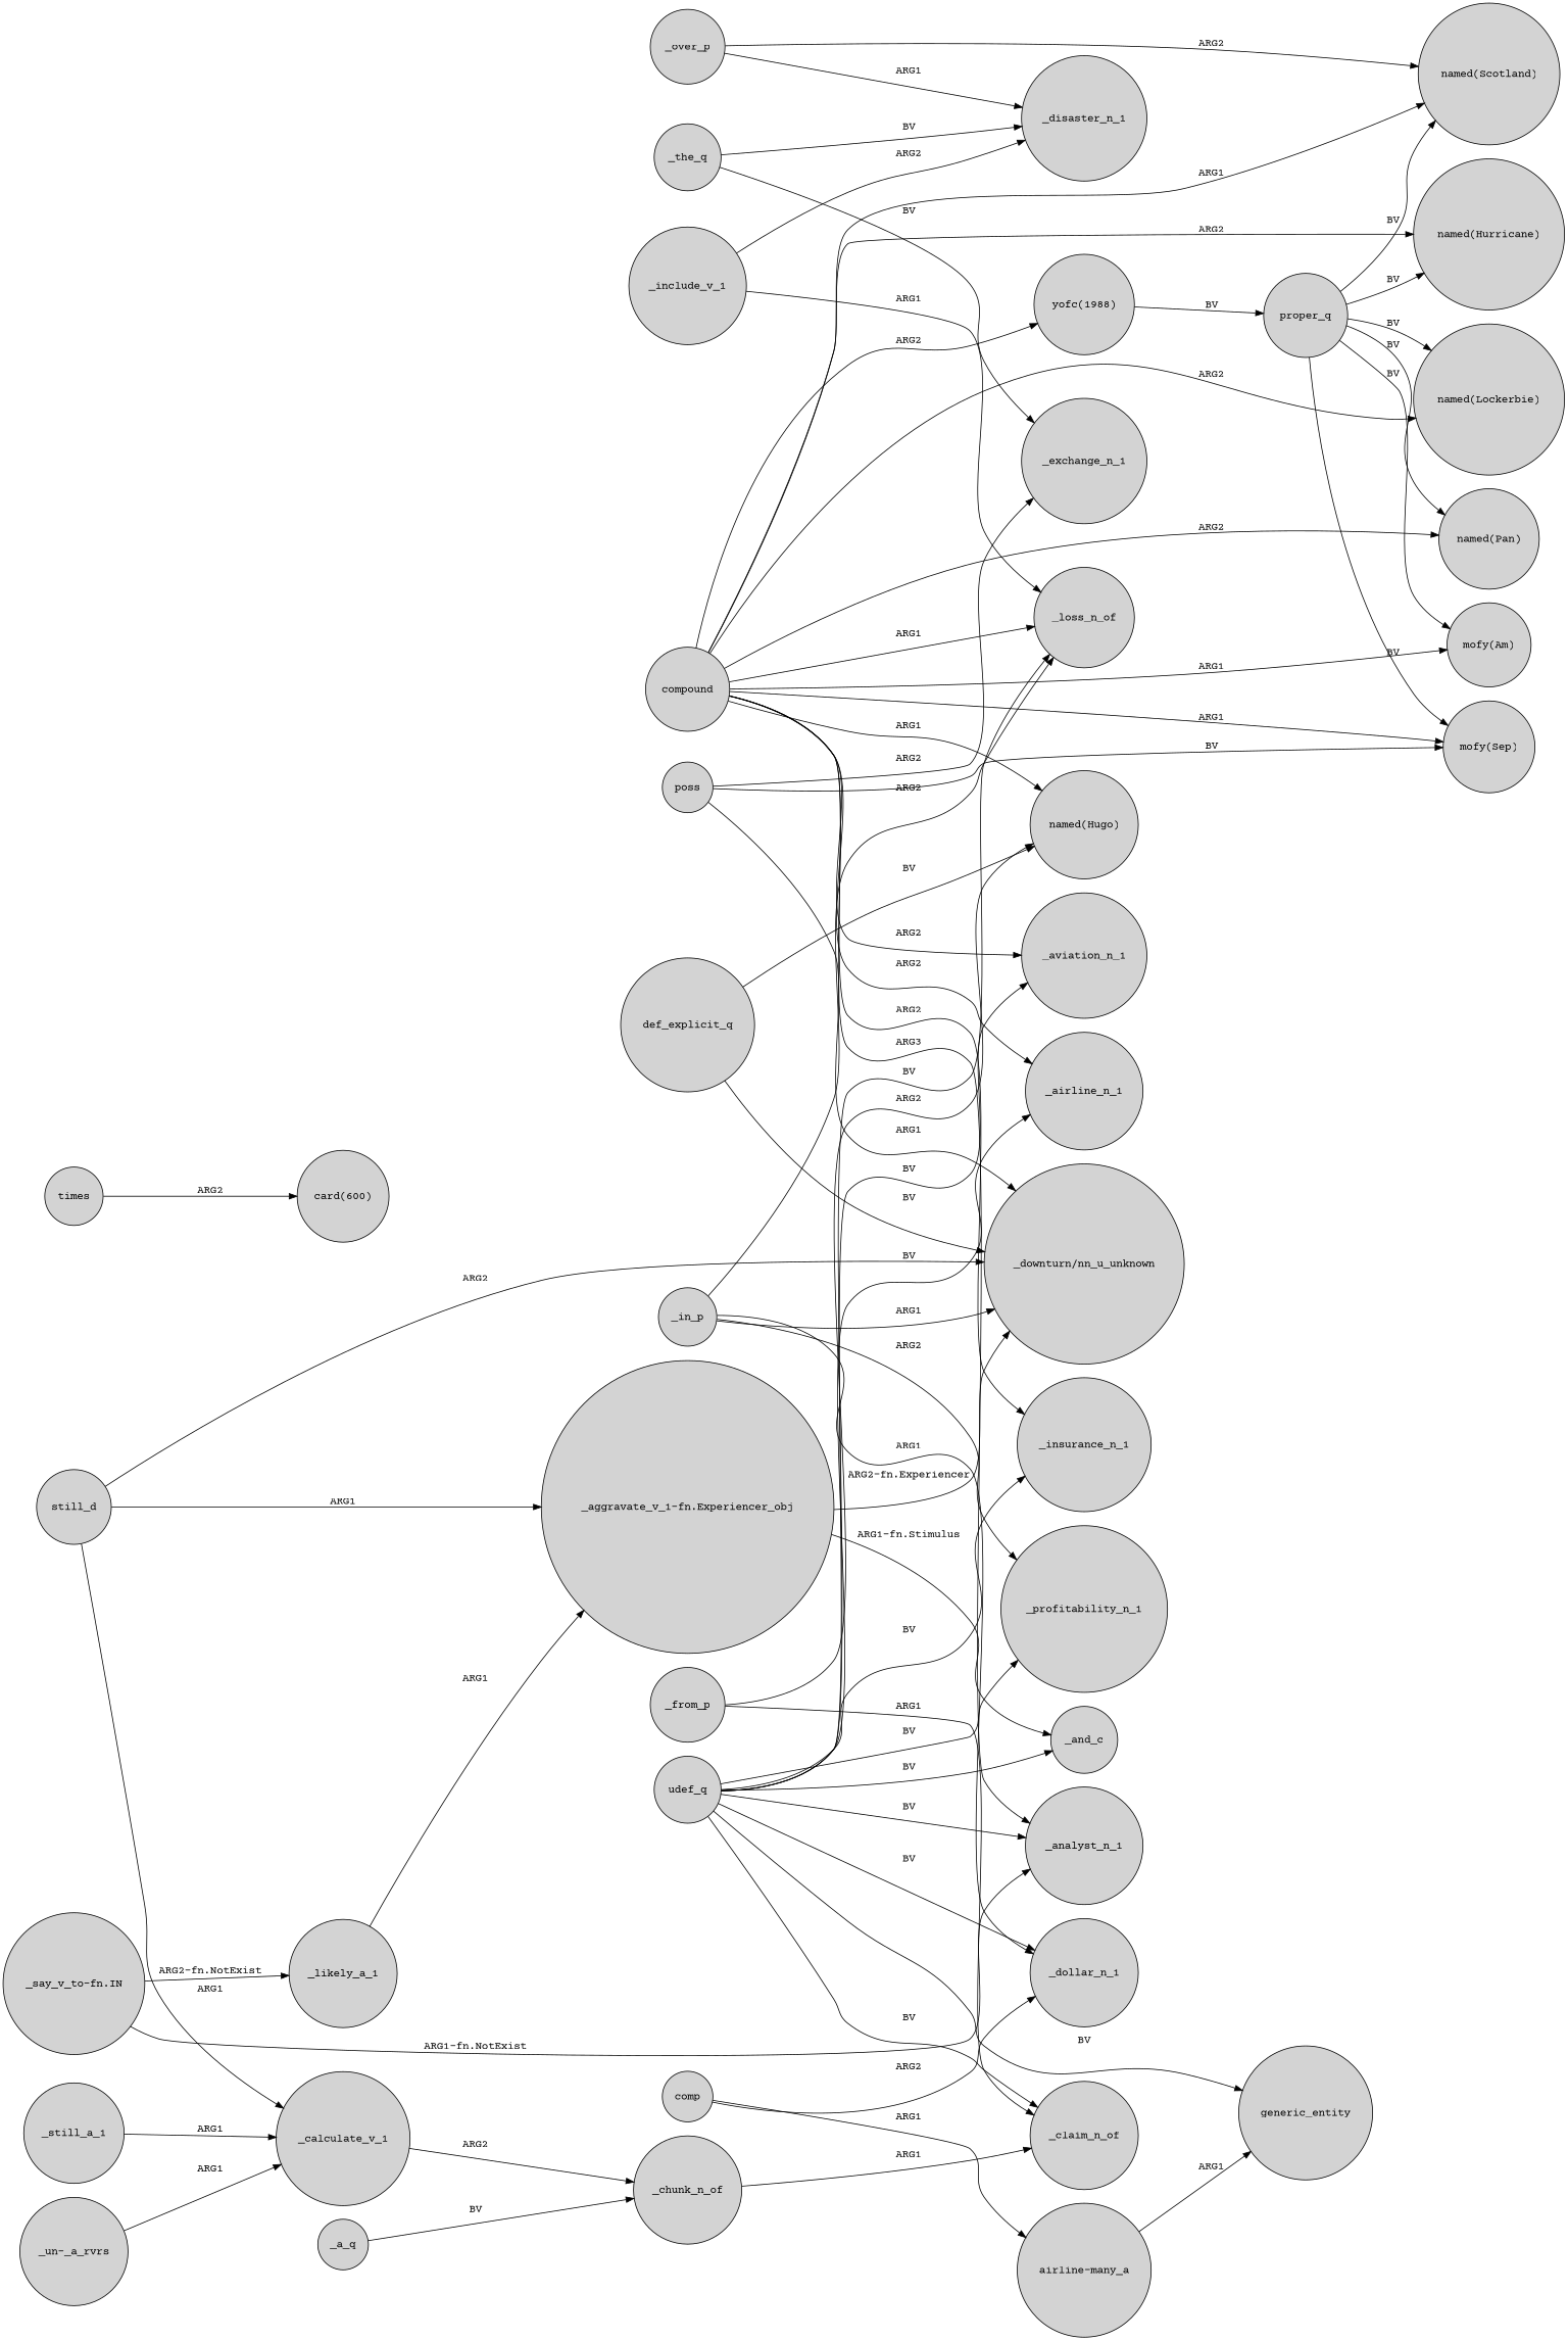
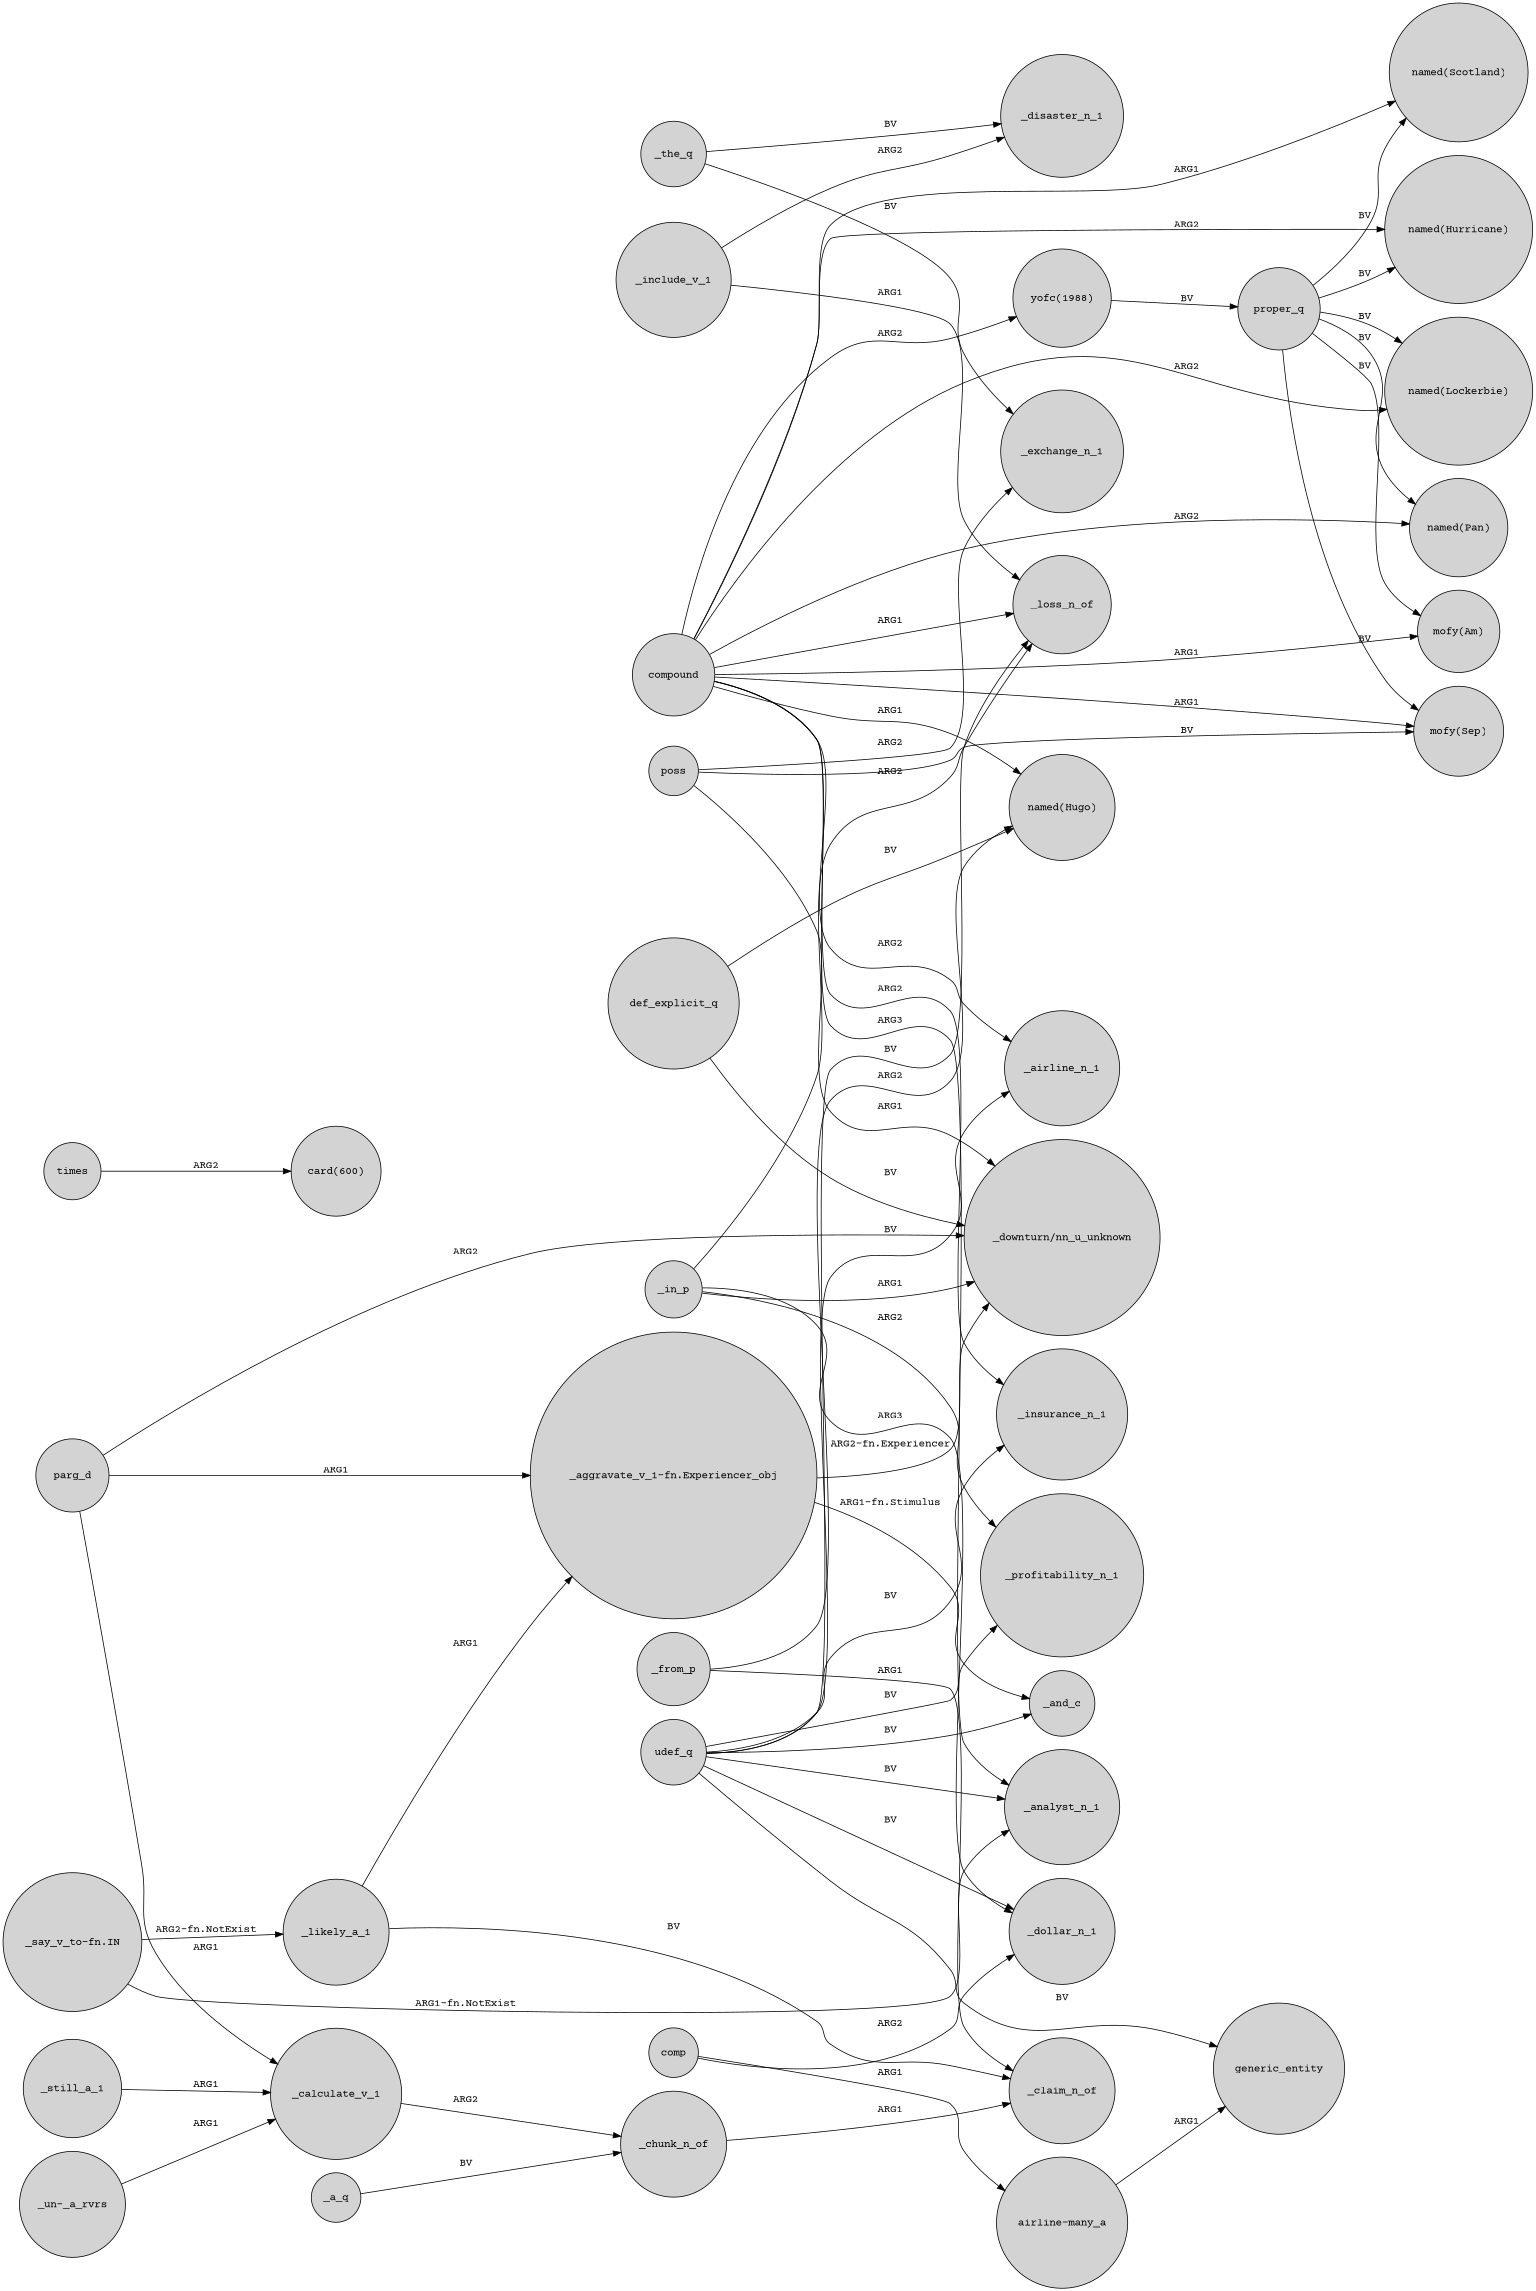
  digraph {
    fontname="Courier Prime"
    rankdir=LR
    node [fontname="Courier Prime" shape=circle style=filled]
    edge [fontname="Courier Prime"]
    def_explicit_q
    "named(Hugo)"
    "_downturn/nn_u_unknown"
    n4 [label="mofy(Am)"]
    proper_q
    "named(Pan)"
    "named(Scotland)"
    "mofy(Sep)"
    "named(Lockerbie)"
    "named(Hurricane)"
    "yofc(1988)"
    "_aggravate_v_1-fn.Experiencer_obj"
    _and_c
    _the_q
    _disaster_n_1
    _exchange_n_1
    udef_q
    _dollar_n_1
    generic_entity
    _insurance_n_1
    _analyst_n_1
    _loss_n_of
    _claim_n_of
-   _aviation_n_1
    _profitability_n_1
    _airline_n_1
    compound
    "_say_v_to-fn.IN"
    _likely_a_1
    n30 [label="airline-many_a"]
    _calculate_v_1
    _chunk_n_of
-   parg_d [label=still_d]
-   _over_p
+   parg_d
    _include_v_1
    _from_p
    poss
    "_un-_a_rvrs"
    comp
    times
    "card(600)"
    _still_a_1
    _in_p
    _a_q
    def_explicit_q -> "named(Hugo)" [label=BV]
    def_explicit_q -> "_downturn/nn_u_unknown" [label=BV]
    proper_q -> n4 [label=BV]
    proper_q -> "named(Pan)" [label=BV]
    proper_q -> "named(Scotland)" [label=BV]
    proper_q -> "mofy(Sep)" [label=BV]
    proper_q -> "named(Lockerbie)" [label=BV]
    proper_q -> "named(Hurricane)" [label=BV]
    "yofc(1988)" -> proper_q [label=BV]
    "_aggravate_v_1-fn.Experiencer_obj" -> "_downturn/nn_u_unknown" [label="ARG2-fn.Experiencer"]
    "_aggravate_v_1-fn.Experiencer_obj" -> _and_c [label="ARG1-fn.Stimulus"]
    _the_q -> _disaster_n_1 [label=BV]
    _the_q -> _exchange_n_1 [label=BV]
    udef_q -> _and_c [label=BV]
    udef_q -> _dollar_n_1 [label=BV]
    udef_q -> generic_entity [label=BV]
    udef_q -> _insurance_n_1 [label=BV]
    udef_q -> _analyst_n_1 [label=BV]
    udef_q -> _loss_n_of [label=BV]
-   udef_q -> _claim_n_of [label=BV]
-   udef_q -> _aviation_n_1 [label=BV]
+   _likely_a_1 -> _claim_n_of [label=BV]
    udef_q -> _profitability_n_1 [label=BV]
    udef_q -> _airline_n_1 [label=BV]
    compound -> "named(Hugo)" [label=ARG1]
    compound -> n4 [label=ARG1]
    compound -> "named(Pan)" [label=ARG2]
    compound -> "named(Scotland)" [label=ARG1]
    compound -> "mofy(Sep)" [label=ARG1]
    compound -> "named(Lockerbie)" [label=ARG2]
    compound -> "named(Hurricane)" [label=ARG2]
    compound -> "yofc(1988)" [label=ARG2]
    compound -> _insurance_n_1 [label=ARG2]
    compound -> _analyst_n_1 [label=ARG3]
    compound -> _loss_n_of [label=ARG1]
-   compound -> _aviation_n_1 [label=ARG2]
    compound -> _airline_n_1 [label=ARG2]
    "_say_v_to-fn.IN" -> _analyst_n_1 [label="ARG1-fn.NotExist"]
    "_say_v_to-fn.IN" -> _likely_a_1 [label="ARG2-fn.NotExist"]
    _likely_a_1 -> "_aggravate_v_1-fn.Experiencer_obj" [label=ARG1]
    n30 -> generic_entity [label=ARG1]
    _calculate_v_1 -> _chunk_n_of [label=ARG2]
    _chunk_n_of -> _claim_n_of [label=ARG1]
    parg_d -> "_downturn/nn_u_unknown" [label=ARG2]
    parg_d -> "_aggravate_v_1-fn.Experiencer_obj" [label=ARG1]
    parg_d -> _calculate_v_1 [label=ARG1]
-   _over_p -> "named(Scotland)" [label=ARG2]
-   _over_p -> _disaster_n_1 [label=ARG1]
    _include_v_1 -> _disaster_n_1 [label=ARG2]
    _include_v_1 -> _loss_n_of [label=ARG1]
    _from_p -> "named(Hugo)" [label=ARG2]
    _from_p -> _claim_n_of [label=ARG1]
    poss -> "_downturn/nn_u_unknown" [label=ARG1]
    poss -> "mofy(Sep)" [label=BV]
    poss -> _exchange_n_1 [label=ARG2]
    "_un-_a_rvrs" -> _calculate_v_1 [label=ARG1]
    comp -> _dollar_n_1 [label=ARG2]
    comp -> n30 [label=ARG1]
    times -> "card(600)" [label=ARG2]
    _still_a_1 -> _calculate_v_1 [label=ARG1]
    _in_p -> "_downturn/nn_u_unknown" [label=ARG1]
-   _in_p -> _dollar_n_1 [label=ARG1]
+   _in_p -> _dollar_n_1 [label=ARG3]
    _in_p -> _loss_n_of [label=ARG2]
    _in_p -> _profitability_n_1 [label=ARG2]
    _a_q -> _chunk_n_of [label=BV]
  }
